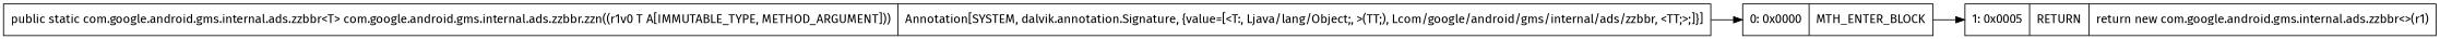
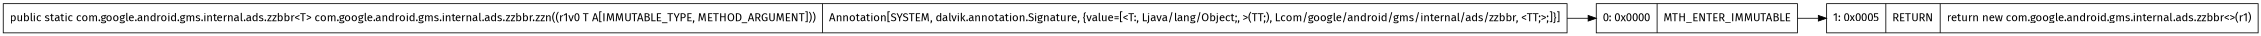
  digraph {
    rankdir=LR
    fontname="Fira Sans"
    node [shape=record fontname="Fira Sans"]
    edge [fontname="Fira Sans"]
-   n1 [label="{0\:\ 0x0000|MTH_ENTER_BLOCK\l}"]
+   n1 [label="{0\:\ 0x0000|MTH_ENTER_IMMUTABLE\l}"]
    n2 [label="{1\:\ 0x0005|RETURN\l|return new com.google.android.gms.internal.ads.zzbbr\<\>(r1)\l}"]
    n3 [label="{public static com.google.android.gms.internal.ads.zzbbr\<T\> com.google.android.gms.internal.ads.zzbbr.zzn((r1v0 T A[IMMUTABLE_TYPE, METHOD_ARGUMENT]))  | Annotation[SYSTEM, dalvik.annotation.Signature, \{value=[\<T:, Ljava\/lang\/Object;, \>(TT;), Lcom\/google\/android\/gms\/internal\/ads\/zzbbr, \<TT;\>;]\}]\l}"]
    n1 -> n2
    n3 -> n1
  }
